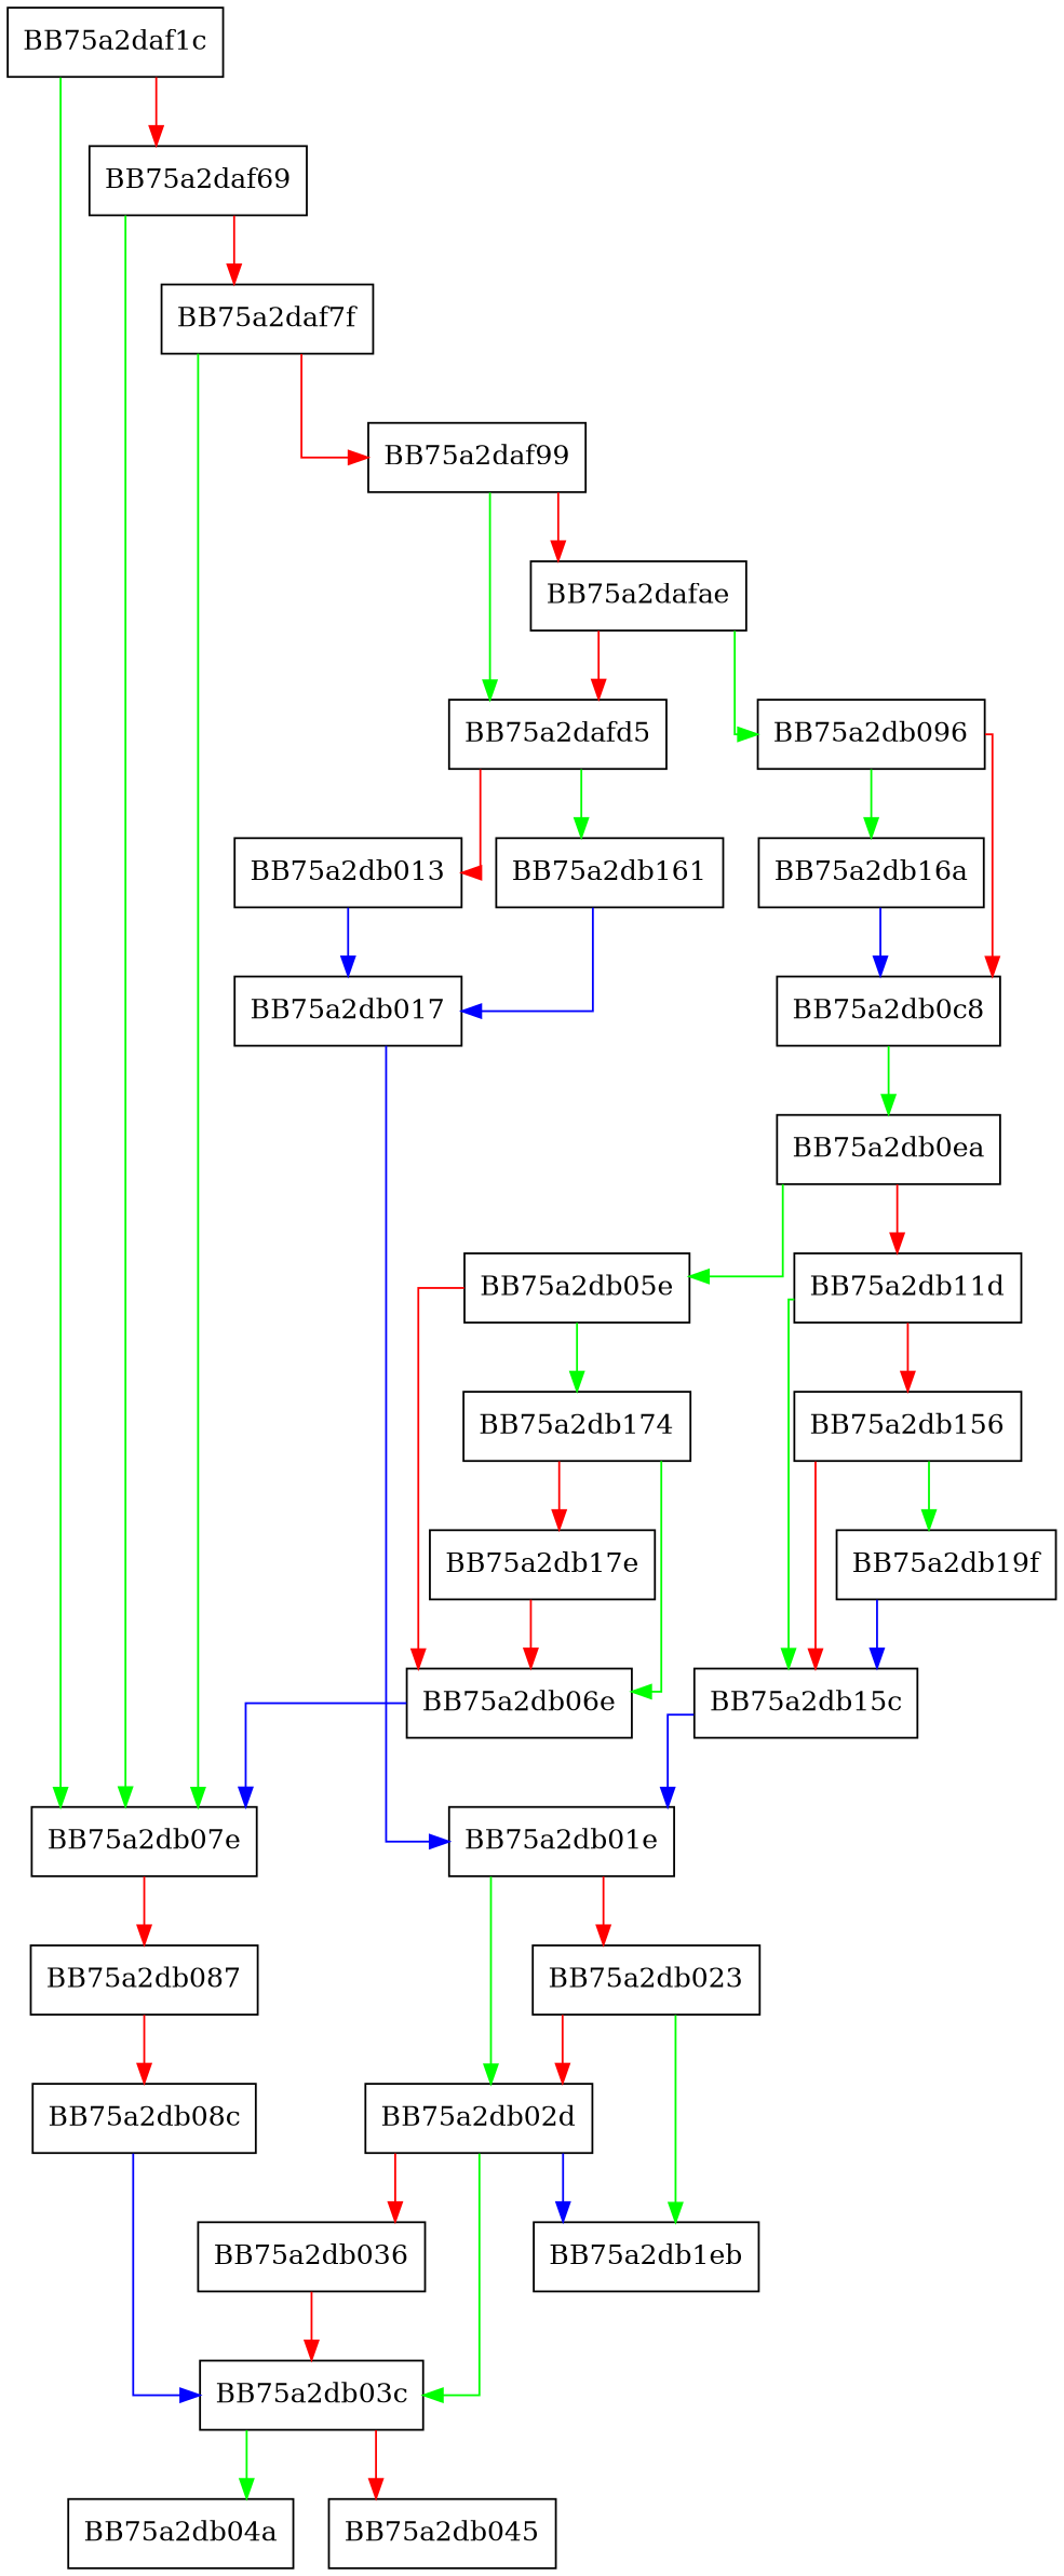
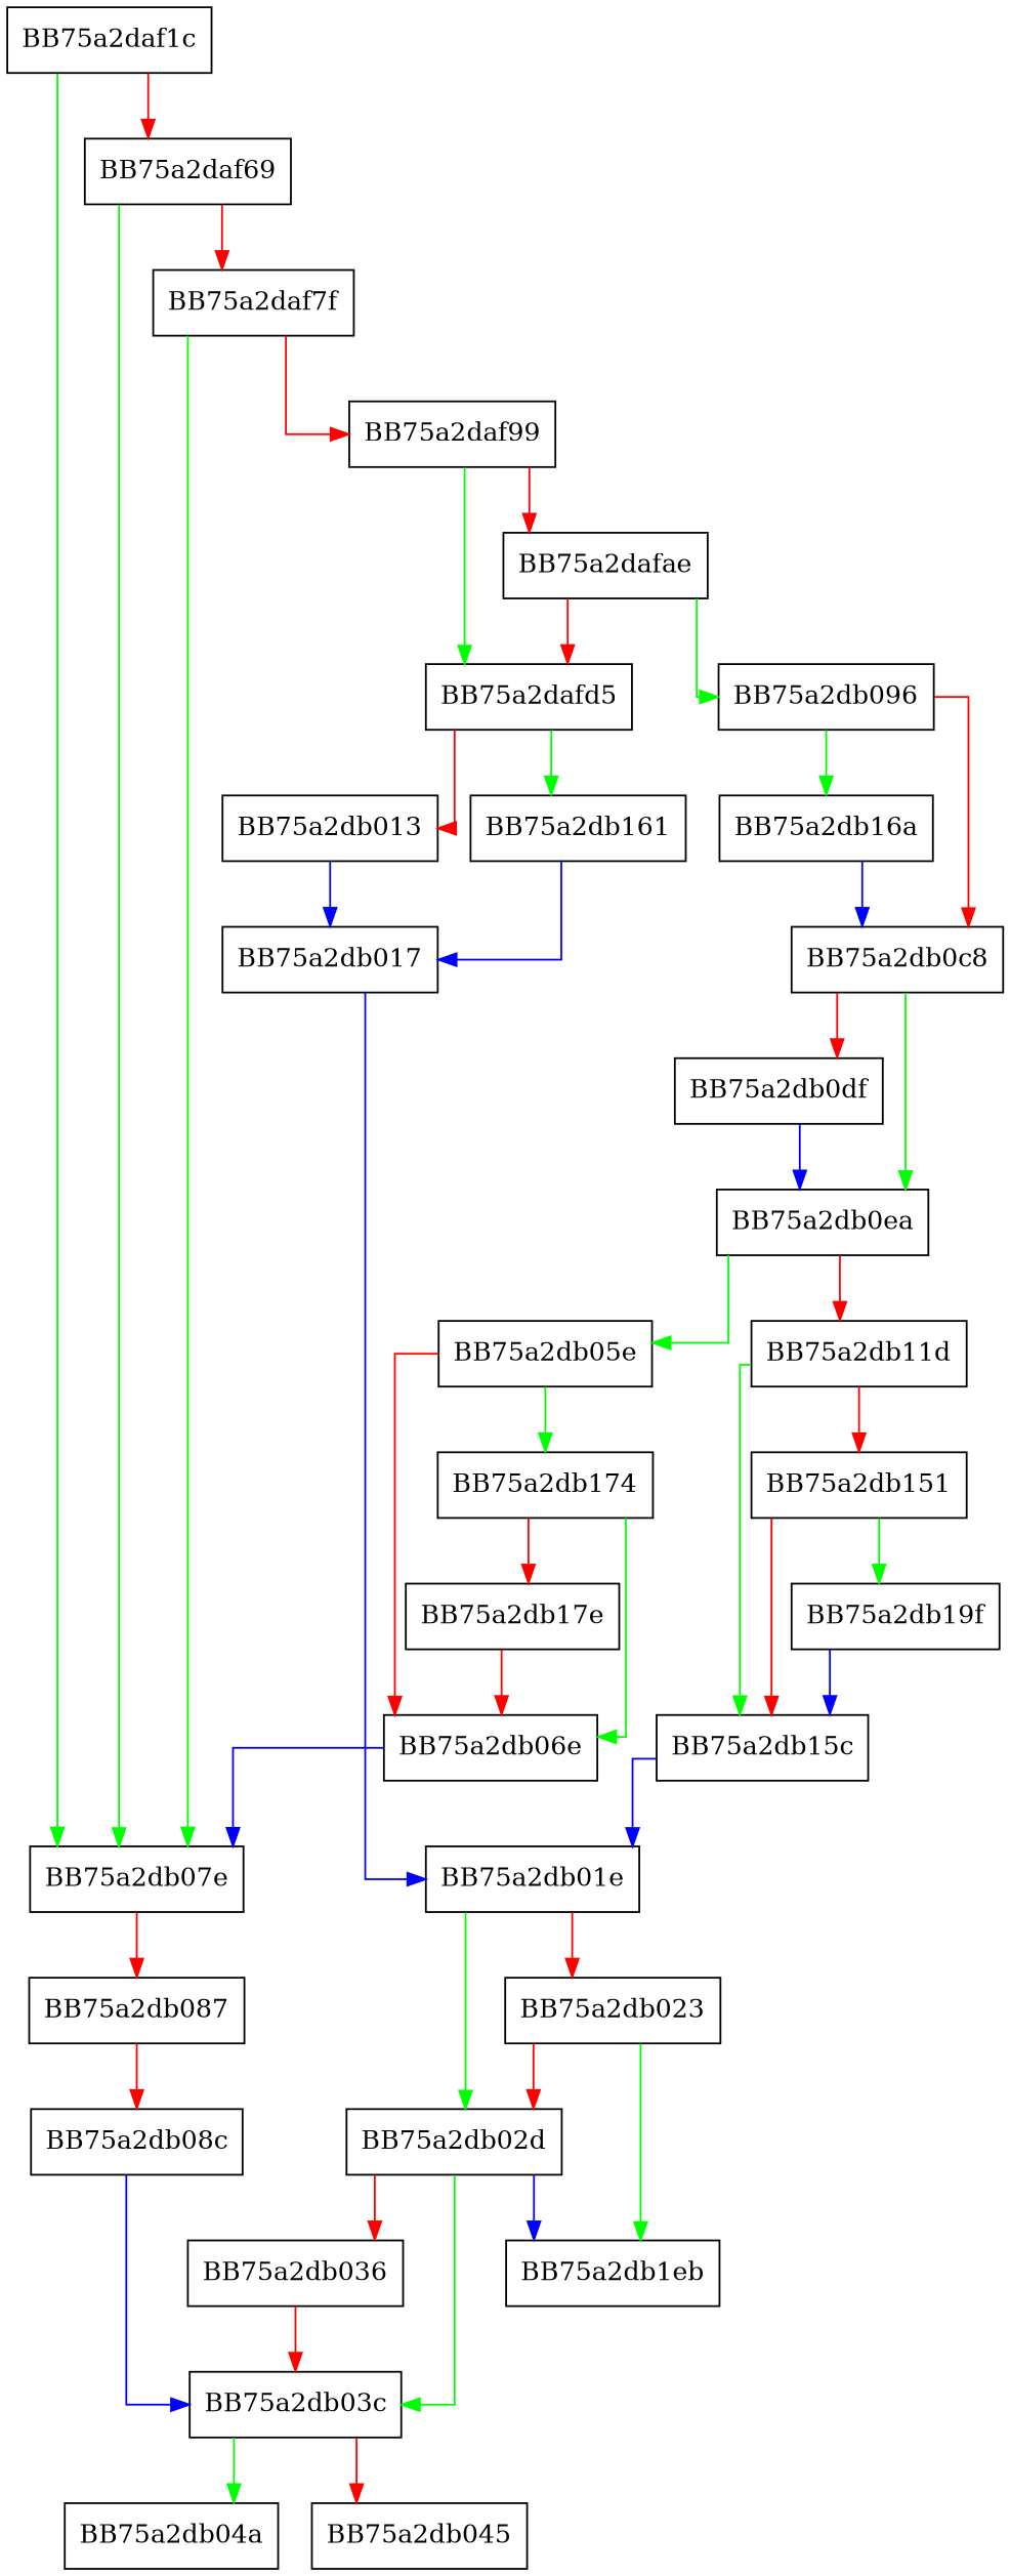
  digraph {
    splines=ortho
    node [shape=box]
    edge [color=red]
    BB75a2daf1c
    BB75a2db07e
    BB75a2daf69
    BB75a2db087
    BB75a2daf7f
    BB75a2db08c
    BB75a2db03c
    BB75a2daf99
    BB75a2dafd5
    BB75a2dafae
    BB75a2db161
    BB75a2db013
    BB75a2db096
    BB75a2db017
    BB75a2db16a
    BB75a2db0c8
    BB75a2db0ea
+   BB75a2db0df
    BB75a2db01e
    BB75a2db02d
    BB75a2db023
    BB75a2db036
    BB75a2db1eb
    BB75a2db04a
    BB75a2db045
    BB75a2db05e
    BB75a2db174
    BB75a2db06e
    BB75a2db17e
    BB75a2db11d
    BB75a2db15c
-   BB75a2db156
+   BB75a2db156 [label=BB75a2db151]
    BB75a2db19f
    BB75a2daf1c -> BB75a2db07e [color=green]
    BB75a2daf1c -> BB75a2daf69
    BB75a2db07e -> BB75a2db087
    BB75a2daf69 -> BB75a2db07e [color=green]
    BB75a2daf69 -> BB75a2daf7f
    BB75a2db087 -> BB75a2db08c
    BB75a2daf7f -> BB75a2db07e [color=green]
    BB75a2daf7f -> BB75a2daf99
    BB75a2db08c -> BB75a2db03c [color=blue]
    BB75a2db03c -> BB75a2db04a [color=green]
    BB75a2db03c -> BB75a2db045
    BB75a2daf99 -> BB75a2dafd5 [color=green]
    BB75a2daf99 -> BB75a2dafae
    BB75a2dafd5 -> BB75a2db161 [color=green]
    BB75a2dafd5 -> BB75a2db013
    BB75a2dafae -> BB75a2dafd5
    BB75a2dafae -> BB75a2db096 [color=green]
    BB75a2db161 -> BB75a2db017 [color=blue]
    BB75a2db013 -> BB75a2db017 [color=blue]
    BB75a2db096 -> BB75a2db16a [color=green]
    BB75a2db096 -> BB75a2db0c8
    BB75a2db017 -> BB75a2db01e [color=blue]
    BB75a2db16a -> BB75a2db0c8 [color=blue]
    BB75a2db0c8 -> BB75a2db0ea [color=green]
+   BB75a2db0c8 -> BB75a2db0df
    BB75a2db0ea -> BB75a2db05e [color=green]
    BB75a2db0ea -> BB75a2db11d
+   BB75a2db0df -> BB75a2db0ea [color=blue]
    BB75a2db01e -> BB75a2db02d [color=green]
    BB75a2db01e -> BB75a2db023
    BB75a2db02d -> BB75a2db03c [color=green]
    BB75a2db02d -> BB75a2db036
    BB75a2db02d -> BB75a2db1eb [color=blue]
    BB75a2db023 -> BB75a2db02d
    BB75a2db023 -> BB75a2db1eb [color=green]
    BB75a2db036 -> BB75a2db03c
    BB75a2db05e -> BB75a2db174 [color=green]
    BB75a2db05e -> BB75a2db06e
    BB75a2db174 -> BB75a2db06e [color=green]
    BB75a2db174 -> BB75a2db17e
    BB75a2db06e -> BB75a2db07e [color=blue]
    BB75a2db17e -> BB75a2db06e
    BB75a2db11d -> BB75a2db15c [color=green]
    BB75a2db11d -> BB75a2db156
    BB75a2db15c -> BB75a2db01e [color=blue]
    BB75a2db156 -> BB75a2db15c
    BB75a2db156 -> BB75a2db19f [color=green]
    BB75a2db19f -> BB75a2db15c [color=blue]
  }
